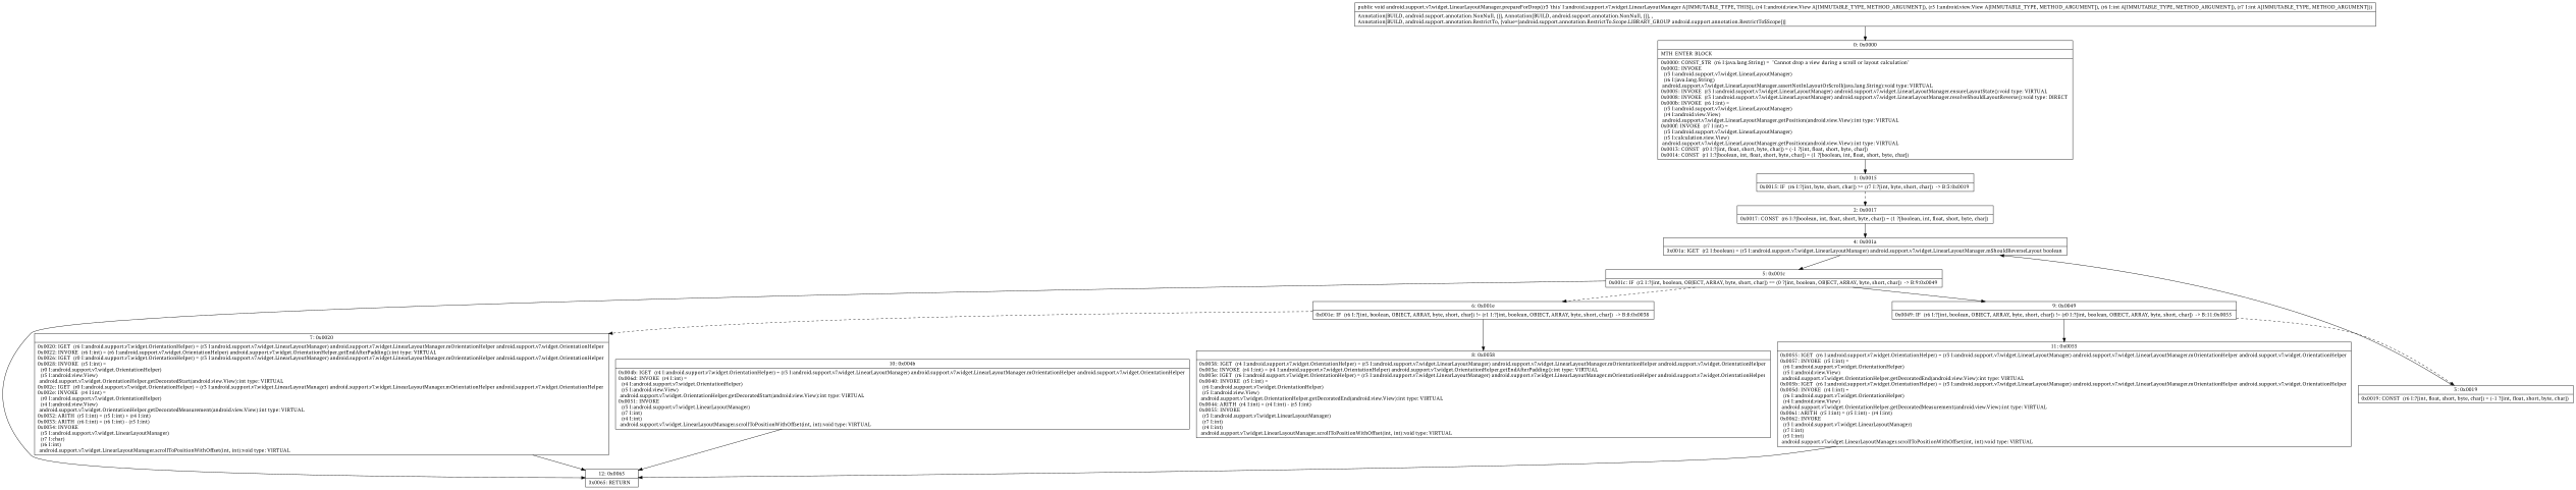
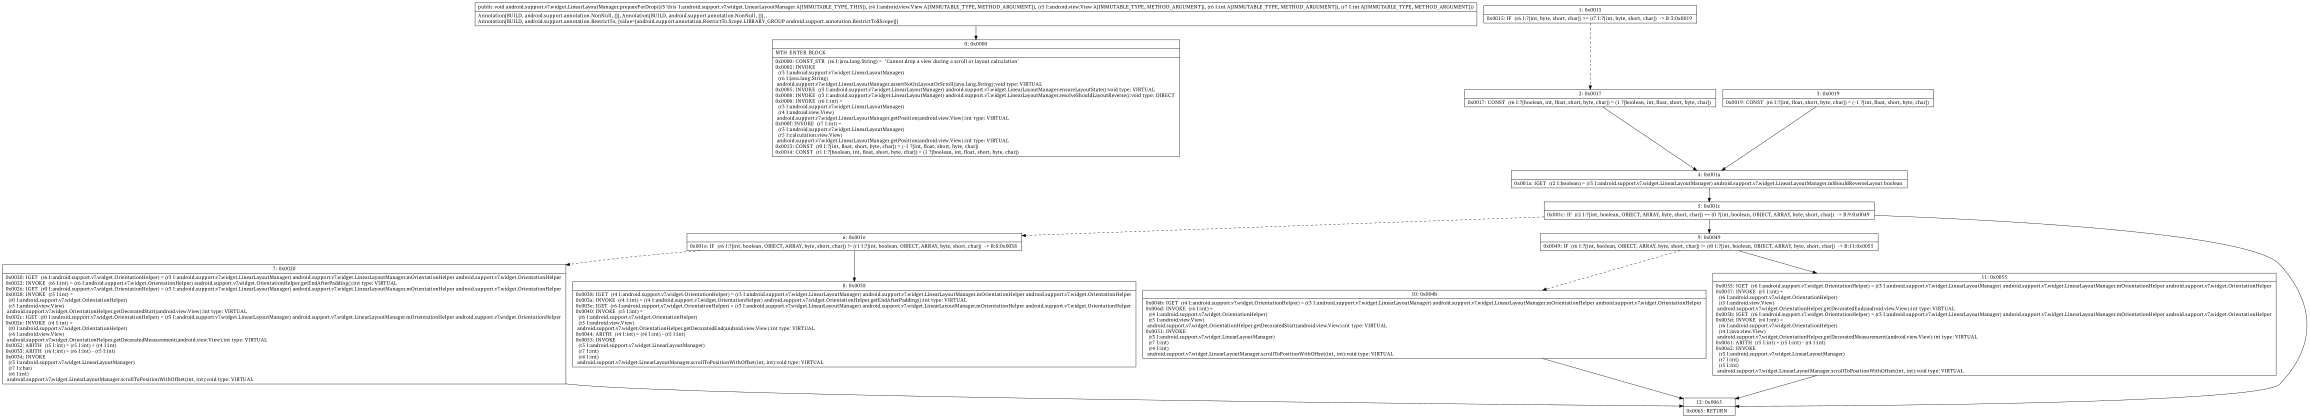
  digraph {
    fontname="PT Serif"
    node [fontname="PT Serif" shape=record]
    edge [fontname="PT Serif"]
    n1 [label="{0\:\ 0x0000|MTH_ENTER_BLOCK\l|0x0000: CONST_STR  (r6 I:java.lang.String) =  \"Cannot drop a view during a scroll or layout calculation\" \l0x0002: INVOKE  \l  (r3 I:android.support.v7.widget.LinearLayoutManager)\l  (r6 I:java.lang.String)\l android.support.v7.widget.LinearLayoutManager.assertNotInLayoutOrScroll(java.lang.String):void type: VIRTUAL \l0x0005: INVOKE  (r3 I:android.support.v7.widget.LinearLayoutManager) android.support.v7.widget.LinearLayoutManager.ensureLayoutState():void type: VIRTUAL \l0x0008: INVOKE  (r3 I:android.support.v7.widget.LinearLayoutManager) android.support.v7.widget.LinearLayoutManager.resolveShouldLayoutReverse():void type: DIRECT \l0x000b: INVOKE  (r6 I:int) = \l  (r3 I:android.support.v7.widget.LinearLayoutManager)\l  (r4 I:android.view.View)\l android.support.v7.widget.LinearLayoutManager.getPosition(android.view.View):int type: VIRTUAL \l0x000f: INVOKE  (r7 I:int) = \l  (r3 I:android.support.v7.widget.LinearLayoutManager)\l  (r5 I:calculation.view.View)\l android.support.v7.widget.LinearLayoutManager.getPosition(android.view.View):int type: VIRTUAL \l0x0013: CONST  (r0 I:?[int, float, short, byte, char]) = (\-1 ?[int, float, short, byte, char]) \l0x0014: CONST  (r1 I:?[boolean, int, float, short, byte, char]) = (1 ?[boolean, int, float, short, byte, char]) \l}"]
    n2 [label="{1\:\ 0x0015|0x0015: IF  (r6 I:?[int, byte, short, char]) \>= (r7 I:?[int, byte, short, char])  \-\> B:3:0x0019 \l}"]
    n3 [label="{2\:\ 0x0017|0x0017: CONST  (r6 I:?[boolean, int, float, short, byte, char]) = (1 ?[boolean, int, float, short, byte, char]) \l}"]
    n4 [label="{4\:\ 0x001a|0x001a: IGET  (r2 I:boolean) = (r3 I:android.support.v7.widget.LinearLayoutManager) android.support.v7.widget.LinearLayoutManager.mShouldReverseLayout boolean \l}"]
    n5 [label="{3\:\ 0x0019|0x0019: CONST  (r6 I:?[int, float, short, byte, char]) = (\-1 ?[int, float, short, byte, char]) \l}"]
    n6 [label="{5\:\ 0x001c|0x001c: IF  (r2 I:?[int, boolean, OBJECT, ARRAY, byte, short, char]) == (0 ?[int, boolean, OBJECT, ARRAY, byte, short, char])  \-\> B:9:0x0049 \l}"]
    n7 [label="{6\:\ 0x001e|0x001e: IF  (r6 I:?[int, boolean, OBJECT, ARRAY, byte, short, char]) != (r1 I:?[int, boolean, OBJECT, ARRAY, byte, short, char])  \-\> B:8:0x0038 \l}"]
    n8 [label="{9\:\ 0x0049|0x0049: IF  (r6 I:?[int, boolean, OBJECT, ARRAY, byte, short, char]) != (r0 I:?[int, boolean, OBJECT, ARRAY, byte, short, char])  \-\> B:11:0x0055 \l}"]
    n9 [label="{12\:\ 0x0065|0x0065: RETURN   \l}"]
    n10 [label="{7\:\ 0x0020|0x0020: IGET  (r6 I:android.support.v7.widget.OrientationHelper) = (r3 I:android.support.v7.widget.LinearLayoutManager) android.support.v7.widget.LinearLayoutManager.mOrientationHelper android.support.v7.widget.OrientationHelper \l0x0022: INVOKE  (r6 I:int) = (r6 I:android.support.v7.widget.OrientationHelper) android.support.v7.widget.OrientationHelper.getEndAfterPadding():int type: VIRTUAL \l0x0026: IGET  (r0 I:android.support.v7.widget.OrientationHelper) = (r3 I:android.support.v7.widget.LinearLayoutManager) android.support.v7.widget.LinearLayoutManager.mOrientationHelper android.support.v7.widget.OrientationHelper \l0x0028: INVOKE  (r5 I:int) = \l  (r0 I:android.support.v7.widget.OrientationHelper)\l  (r5 I:android.view.View)\l android.support.v7.widget.OrientationHelper.getDecoratedStart(android.view.View):int type: VIRTUAL \l0x002c: IGET  (r0 I:android.support.v7.widget.OrientationHelper) = (r3 I:android.support.v7.widget.LinearLayoutManager) android.support.v7.widget.LinearLayoutManager.mOrientationHelper android.support.v7.widget.OrientationHelper \l0x002e: INVOKE  (r4 I:int) = \l  (r0 I:android.support.v7.widget.OrientationHelper)\l  (r4 I:android.view.View)\l android.support.v7.widget.OrientationHelper.getDecoratedMeasurement(android.view.View):int type: VIRTUAL \l0x0032: ARITH  (r5 I:int) = (r5 I:int) + (r4 I:int) \l0x0033: ARITH  (r6 I:int) = (r6 I:int) \- (r5 I:int) \l0x0034: INVOKE  \l  (r3 I:android.support.v7.widget.LinearLayoutManager)\l  (r7 I:char)\l  (r6 I:int)\l android.support.v7.widget.LinearLayoutManager.scrollToPositionWithOffset(int, int):void type: VIRTUAL \l}"]
    n11 [label="{8\:\ 0x0038|0x0038: IGET  (r4 I:android.support.v7.widget.OrientationHelper) = (r3 I:android.support.v7.widget.LinearLayoutManager) android.support.v7.widget.LinearLayoutManager.mOrientationHelper android.support.v7.widget.OrientationHelper \l0x003a: INVOKE  (r4 I:int) = (r4 I:android.support.v7.widget.OrientationHelper) android.support.v7.widget.OrientationHelper.getEndAfterPadding():int type: VIRTUAL \l0x003e: IGET  (r6 I:android.support.v7.widget.OrientationHelper) = (r3 I:android.support.v7.widget.LinearLayoutManager) android.support.v7.widget.LinearLayoutManager.mOrientationHelper android.support.v7.widget.OrientationHelper \l0x0040: INVOKE  (r5 I:int) = \l  (r6 I:android.support.v7.widget.OrientationHelper)\l  (r5 I:android.view.View)\l android.support.v7.widget.OrientationHelper.getDecoratedEnd(android.view.View):int type: VIRTUAL \l0x0044: ARITH  (r4 I:int) = (r4 I:int) \- (r5 I:int) \l0x0055: INVOKE  \l  (r3 I:android.support.v7.widget.LinearLayoutManager)\l  (r7 I:int)\l  (r4 I:int)\l android.support.v7.widget.LinearLayoutManager.scrollToPositionWithOffset(int, int):void type: VIRTUAL \l}"]
    n12 [label="{10\:\ 0x004b|0x004b: IGET  (r4 I:android.support.v7.widget.OrientationHelper) = (r3 I:android.support.v7.widget.LinearLayoutManager) android.support.v7.widget.LinearLayoutManager.mOrientationHelper android.support.v7.widget.OrientationHelper \l0x006d: INVOKE  (r4 I:int) = \l  (r4 I:android.support.v7.widget.OrientationHelper)\l  (r5 I:android.view.View)\l android.support.v7.widget.OrientationHelper.getDecoratedStart(android.view.View):int type: VIRTUAL \l0x0051: INVOKE  \l  (r3 I:android.support.v7.widget.LinearLayoutManager)\l  (r7 I:int)\l  (r4 I:int)\l android.support.v7.widget.LinearLayoutManager.scrollToPositionWithOffset(int, int):void type: VIRTUAL \l}"]
-   n13 [label="{11\:\ 0x0055|0x0055: IGET  (r6 I:android.support.v7.widget.OrientationHelper) = (r3 I:android.support.v7.widget.LinearLayoutManager) android.support.v7.widget.LinearLayoutManager.mOrientationHelper android.support.v7.widget.OrientationHelper \l0x0057: INVOKE  (r5 I:int) = \l  (r6 I:android.support.v7.widget.OrientationHelper)\l  (r5 I:android.view.View)\l android.support.v7.widget.OrientationHelper.getDecoratedEnd(android.view.View):int type: VIRTUAL \l0x005b: IGET  (r6 I:android.support.v7.widget.OrientationHelper) = (r3 I:android.support.v7.widget.LinearLayoutManager) android.support.v7.widget.LinearLayoutManager.mOrientationHelper android.support.v7.widget.OrientationHelper \l0x005d: INVOKE  (r4 I:int) = \l  (r6 I:android.support.v7.widget.OrientationHelper)\l  (r4 I:android.view.View)\l android.support.v7.widget.OrientationHelper.getDecoratedMeasurement(android.view.View):int type: VIRTUAL \l0x0061: ARITH  (r5 I:int) = (r5 I:int) \- (r4 I:int) \l0x0062: INVOKE  \l  (r3 I:android.support.v7.widget.LinearLayoutManager)\l  (r7 I:int)\l  (r5 I:int)\l android.support.v7.widget.LinearLayoutManager.scrollToPositionWithOffset(int, int):void type: VIRTUAL \l}"]
+   n13 [label="{11\:\ 0x0055|0x0055: IGET  (r6 I:android.support.v7.widget.OrientationHelper) = (r3 I:android.support.v7.widget.LinearLayoutManager) android.support.v7.widget.LinearLayoutManager.mOrientationHelper android.support.v7.widget.OrientationHelper \l0x0057: INVOKE  (r5 I:int) = \l  (r6 I:android.support.v7.widget.OrientationHelper)\l  (r5 I:android.view.View)\l android.support.v7.widget.OrientationHelper.getDecoratedEnd(android.view.View):int type: VIRTUAL \l0x005b: IGET  (r6 I:android.support.v7.widget.OrientationHelper) = (r3 I:android.support.v7.widget.LinearLayoutManager) android.support.v7.widget.LinearLayoutManager.mOrientationHelper android.support.v7.widget.OrientationHelper \l0x005d: INVOKE  (r4 I:int) = \l  (r6 I:android.support.v7.widget.OrientationHelper)\l  (r4 I:java.view.View)\l android.support.v7.widget.OrientationHelper.getDecoratedMeasurement(android.view.View):int type: VIRTUAL \l0x0061: ARITH  (r5 I:int) = (r5 I:int) \- (r4 I:int) \l0x0062: INVOKE  \l  (r3 I:android.support.v7.widget.LinearLayoutManager)\l  (r7 I:int)\l  (r5 I:int)\l android.support.v7.widget.LinearLayoutManager.scrollToPositionWithOffset(int, int):void type: VIRTUAL \l}"]
    n14 [label="{public void android.support.v7.widget.LinearLayoutManager.prepareForDrop((r3 'this' I:android.support.v7.widget.LinearLayoutManager A[IMMUTABLE_TYPE, THIS]), (r4 I:android.view.View A[IMMUTABLE_TYPE, METHOD_ARGUMENT]), (r5 I:android.view.View A[IMMUTABLE_TYPE, METHOD_ARGUMENT]), (r6 I:int A[IMMUTABLE_TYPE, METHOD_ARGUMENT]), (r7 I:int A[IMMUTABLE_TYPE, METHOD_ARGUMENT]))  | Annotation[BUILD, android.support.annotation.NonNull, \{\}], Annotation[BUILD, android.support.annotation.NonNull, \{\}], , \lAnnotation[BUILD, android.support.annotation.RestrictTo, \{value=[android.support.annotation.RestrictTo.Scope.LIBRARY_GROUP android.support.annotation.RestrictTo$Scope]\}]\l}"]
-   n1 -> n2
    n2 -> n3 [style=dashed]
    n3 -> n4
    n4 -> n6
    n5 -> n4
    n6 -> n7 [style=dashed]
    n6 -> n8
    n6 -> n9
    n7 -> n10 [style=dashed]
    n7 -> n11
-   n8 -> n5 [style=dashed]
+   n8 -> n12 [style=dashed]
    n8 -> n13
    n10 -> n9
    n12 -> n9
    n13 -> n9
    n14 -> n1
  }
